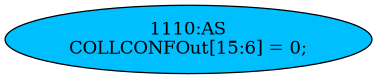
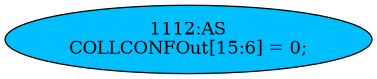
  strict digraph {
-   n1 [ast="<pyverilog.vparser.ast.Assign object at 0x7fbdee048390>" def_var="['COLLCONFOut']" fillcolor=deepskyblue label="1110:AS\nCOLLCONFOut[15:6] = 0;" statements="[]" style=filled typ=Assign use_var="[]"]
+   n1 [ast="<pyverilog.vparser.ast.Assign object at 0x7fbdee048390>" def_var="['COLLCONFOut']" fillcolor=deepskyblue label="1112:AS\nCOLLCONFOut[15:6] = 0;" statements="[]" style=filled typ=Assign use_var="[]"]
  }
